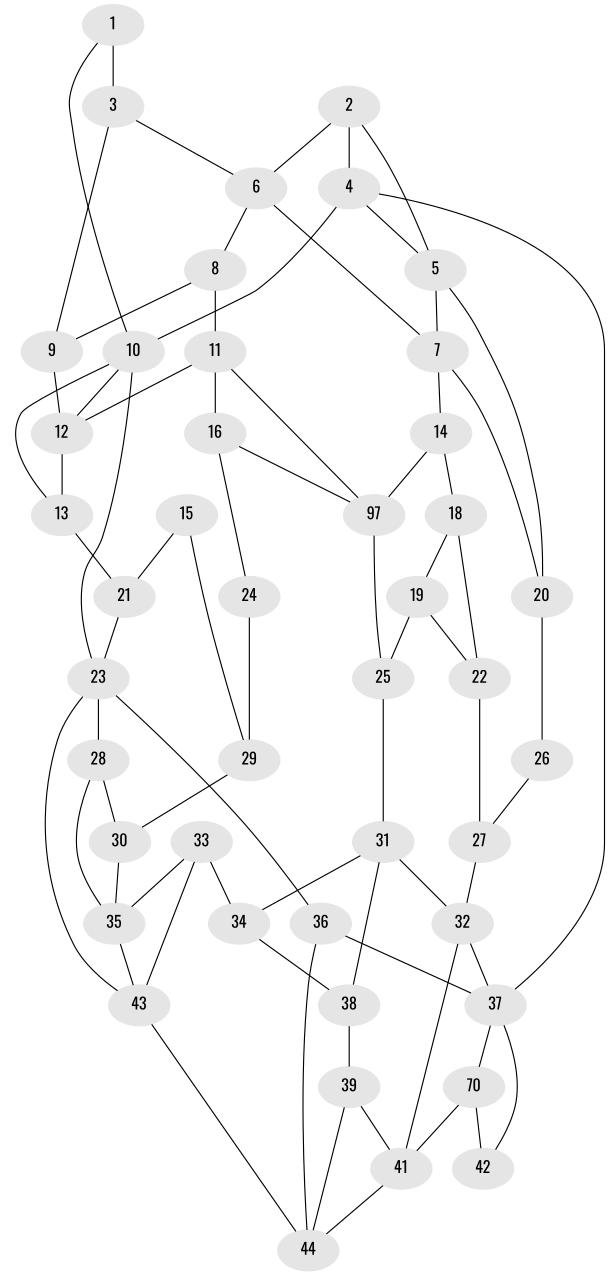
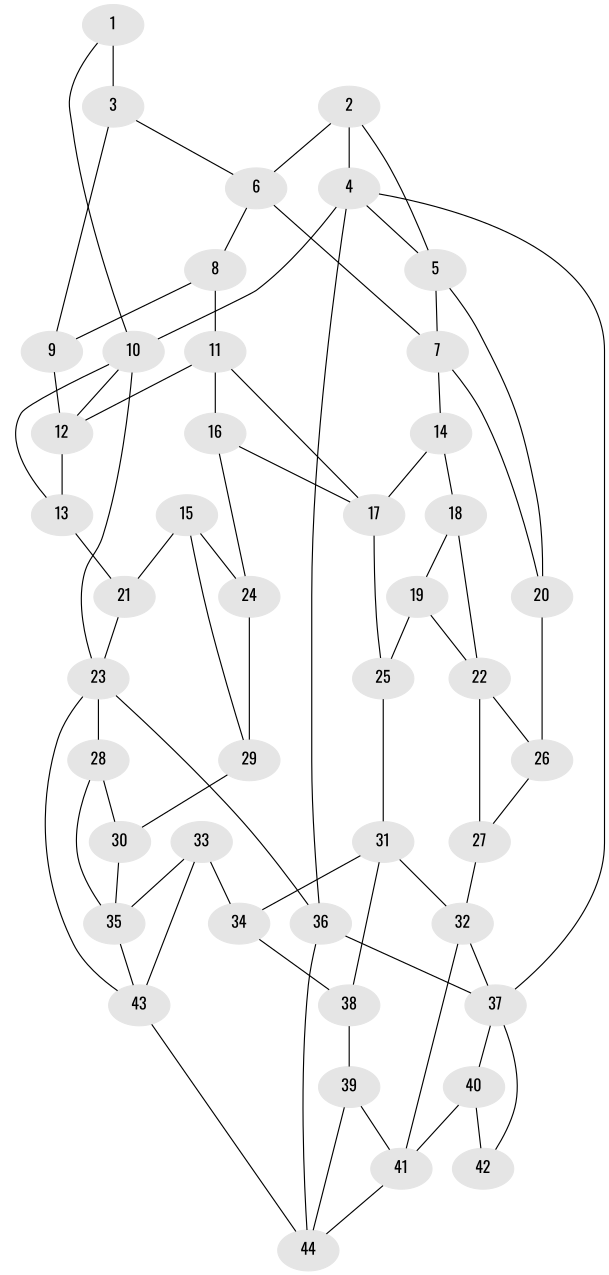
  graph {
    fontname=Oswald
    node [color=gray90 fontname=Oswald style=filled]
    edge [fontname=Oswald weight=1.0]
    1
    3
    10
    6
    9
    12
    13
    23
    2
    4
    5
    36
    37
    7
    20
    8
    44
-   40 [label=70]
+   40
    42
    14
    26
    11
-   17 [label=97]
+   17
    18
    16
    21
    28
    43
    24
    25
    19
    22
    15
    29
    30
    31
    27
    32
    35
    34
    38
    41
    39
    33
    1 -- 3 [weight=2.0]
    1 -- 10
    3 -- 6
    3 -- 9 [weight=2.0]
    10 -- 12
    10 -- 13
    10 -- 23
    6 -- 7
    6 -- 8
    9 -- 12
    12 -- 13
    13 -- 21 [weight=2.0]
    23 -- 36
    23 -- 28
    23 -- 43
    2 -- 6
    2 -- 4
    2 -- 5
    4 -- 10
    4 -- 5
+   4 -- 36
    4 -- 37
    5 -- 7
    5 -- 20
    36 -- 37
    36 -- 44
    37 -- 40
    37 -- 42 [weight=2.0]
    7 -- 20
    7 -- 14
    20 -- 26 [weight=2.0]
    8 -- 9
    8 -- 11
    40 -- 42 [weight=2.0]
    40 -- 41
    14 -- 17
    14 -- 18 [weight=2.0]
    26 -- 27
    11 -- 12
    11 -- 17
    11 -- 16
    17 -- 25
    18 -- 19
    18 -- 22
    16 -- 17
    16 -- 24
    21 -- 23
    28 -- 30
    28 -- 35
    43 -- 44
    24 -- 29
    25 -- 31
    19 -- 25
    19 -- 22
+   22 -- 26
    22 -- 27
    15 -- 21
+   15 -- 24
    15 -- 29
    29 -- 30 [weight=2.0]
    30 -- 35
    31 -- 32
    31 -- 34
    31 -- 38
    27 -- 32
    32 -- 37
    32 -- 41
    35 -- 43
    34 -- 38
    38 -- 39
    41 -- 44
    39 -- 44
    39 -- 41
    33 -- 43
    33 -- 35
    33 -- 34
  }
